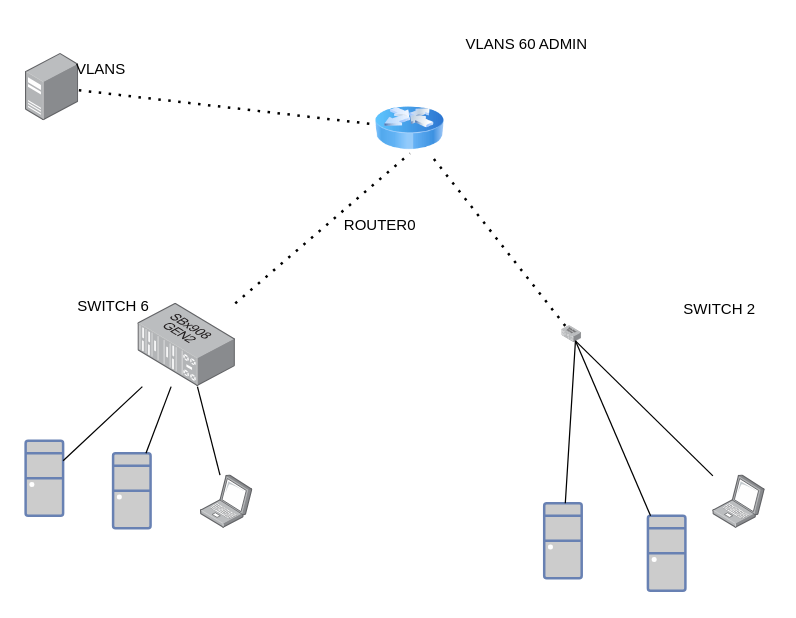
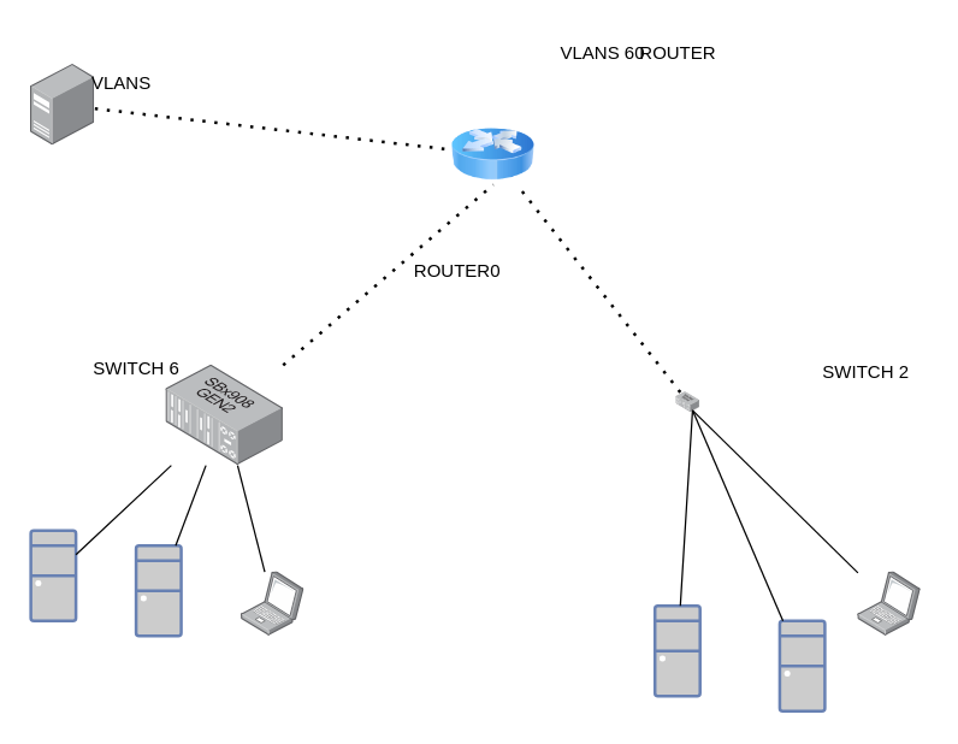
  <mxCell id="0" />
  <mxCell id="1" parent="0" />
  <mxCell id="2" value="" style="image;html=1;image=img/lib/clip_art/networking/Router_Icon_128x128.png" vertex="1" parent="1"><mxGeometry x="300" y="82" width="55" height="40" as="geometry" /></mxCell>
  <mxCell id="3" value="" style="image;points=[];aspect=fixed;html=1;align=center;shadow=0;dashed=0;image=img/lib/allied_telesis/switch/Modular_Switch_SXx908GEN2.svg;" vertex="1" parent="1"><mxGeometry x="449.31" y="260" width="15.69" height="13.4" as="geometry" /></mxCell>
  <mxCell id="4" value="" style="image;points=[];aspect=fixed;html=1;align=center;shadow=0;dashed=0;image=img/lib/allied_telesis/switch/Modular_Switch_SXx908GEN2.svg;" vertex="1" parent="1"><mxGeometry x="110" y="242" width="78" height="66.6" as="geometry" /></mxCell>
  <mxCell id="5" value="" style="image;points=[];aspect=fixed;html=1;align=center;shadow=0;dashed=0;image=img/lib/allied_telesis/computer_and_terminals/Server_Desktop.svg;" vertex="1" parent="1"><mxGeometry x="20" y="42" width="42.6" height="54" as="geometry" /></mxCell>
  <mxCell id="6" value="" style="endArrow=none;dashed=1;html=1;dashPattern=1 3;strokeWidth=2;rounded=0;" edge="1" parent="1" source="3" target="2"><mxGeometry width="50" height="50" relative="1" as="geometry"><mxPoint x="290" y="272" as="sourcePoint" /><mxPoint x="340" y="222" as="targetPoint" /></mxGeometry></mxCell>
  <mxCell id="7" value="" style="endArrow=none;dashed=1;html=1;dashPattern=1 3;strokeWidth=2;rounded=0;" edge="1" parent="1" source="5" target="2"><mxGeometry width="50" height="50" relative="1" as="geometry"><mxPoint x="290" y="272" as="sourcePoint" /><mxPoint x="340" y="222" as="targetPoint" /></mxGeometry></mxCell>
  <mxCell id="8" value="" style="endArrow=none;dashed=1;html=1;dashPattern=1 3;strokeWidth=2;rounded=0;entryX=0.5;entryY=1;entryDx=0;entryDy=0;" edge="1" parent="1" source="4" target="2"><mxGeometry width="50" height="50" relative="1" as="geometry"><mxPoint x="290" y="272" as="sourcePoint" /><mxPoint x="340" y="222" as="targetPoint" /></mxGeometry></mxCell>
  <mxCell id="9" value="ROUTER0&amp;nbsp;" style="text;html=1;align=center;verticalAlign=middle;resizable=0;points=[];autosize=1;strokeColor=none;fillColor=none;" vertex="1" parent="1"><mxGeometry x="265" y="165" width="80" height="30" as="geometry" /></mxCell>
  <mxCell id="10" value="VLANS" style="text;html=1;align=center;verticalAlign=middle;resizable=0;points=[];autosize=1;strokeColor=none;fillColor=none;" vertex="1" parent="1"><mxGeometry x="45" y="40" width="70" height="30" as="geometry" /></mxCell>
  <mxCell id="11" value="SWITCH 6" style="text;html=1;align=center;verticalAlign=middle;resizable=0;points=[];autosize=1;strokeColor=none;fillColor=none;" vertex="1" parent="1"><mxGeometry x="50" y="230" width="80" height="30" as="geometry" /></mxCell>
  <mxCell id="12" value="SWITCH 2" style="text;html=1;align=center;verticalAlign=middle;resizable=0;points=[];autosize=1;strokeColor=none;fillColor=none;" vertex="1" parent="1"><mxGeometry x="535" y="232" width="80" height="30" as="geometry" /></mxCell>
  <mxCell id="13" value="VLANS 60" style="text;html=1;align=center;verticalAlign=middle;resizable=0;points=[];autosize=1;strokeColor=none;fillColor=none;" vertex="1" parent="1"><mxGeometry x="360" y="20" width="80" height="30" as="geometry" /></mxCell>
- <mxCell id="14" value="ADMIN" style="text;html=1;align=center;verticalAlign=middle;resizable=0;points=[];autosize=1;strokeColor=none;fillColor=none;" vertex="1" parent="1"><mxGeometry x="420" y="20" width="60" height="30" as="geometry" /></mxCell>
+ <mxCell id="14" value="ROUTER" style="text;html=1;align=center;verticalAlign=middle;resizable=0;points=[];autosize=1;strokeColor=none;fillColor=none;" vertex="1" parent="1"><mxGeometry x="420" y="20" width="60" height="30" as="geometry" /></mxCell>
  <mxCell id="15" value="" style="fontColor=#0066CC;verticalAlign=top;verticalLabelPosition=bottom;labelPosition=center;align=center;html=1;outlineConnect=0;fillColor=#CCCCCC;strokeColor=#6881B3;gradientColor=none;gradientDirection=north;strokeWidth=2;shape=mxgraph.networks.desktop_pc;" vertex="1" parent="1"><mxGeometry x="90" y="362" width="30" height="60" as="geometry" /></mxCell>
  <mxCell id="16" value="" style="fontColor=#0066CC;verticalAlign=top;verticalLabelPosition=bottom;labelPosition=center;align=center;html=1;outlineConnect=0;fillColor=#CCCCCC;strokeColor=#6881B3;gradientColor=none;gradientDirection=north;strokeWidth=2;shape=mxgraph.networks.desktop_pc;" vertex="1" parent="1"><mxGeometry x="435" y="402" width="30" height="60" as="geometry" /></mxCell>
  <mxCell id="17" value="" style="fontColor=#0066CC;verticalAlign=top;verticalLabelPosition=bottom;labelPosition=center;align=center;html=1;outlineConnect=0;fillColor=#CCCCCC;strokeColor=#6881B3;gradientColor=none;gradientDirection=north;strokeWidth=2;shape=mxgraph.networks.desktop_pc;" vertex="1" parent="1"><mxGeometry x="20" y="352" width="30" height="60" as="geometry" /></mxCell>
  <mxCell id="18" value="" style="fontColor=#0066CC;verticalAlign=top;verticalLabelPosition=bottom;labelPosition=center;align=center;html=1;outlineConnect=0;fillColor=#CCCCCC;strokeColor=#6881B3;gradientColor=none;gradientDirection=north;strokeWidth=2;shape=mxgraph.networks.desktop_pc;" vertex="1" parent="1"><mxGeometry x="518" y="412" width="30" height="60" as="geometry" /></mxCell>
  <mxCell id="19" value="" style="image;points=[];aspect=fixed;html=1;align=center;shadow=0;dashed=0;image=img/lib/allied_telesis/computer_and_terminals/Laptop.svg;" vertex="1" parent="1"><mxGeometry x="160" y="379.4" width="42" height="42.6" as="geometry" /></mxCell>
  <mxCell id="20" value="" style="image;points=[];aspect=fixed;html=1;align=center;shadow=0;dashed=0;image=img/lib/allied_telesis/computer_and_terminals/Laptop.svg;" vertex="1" parent="1"><mxGeometry x="570" y="379.4" width="42" height="42.6" as="geometry" /></mxCell>
  <mxCell id="21" value="" style="endArrow=none;html=1;rounded=0;" edge="1" parent="1" source="4" target="19"><mxGeometry width="50" height="50" relative="1" as="geometry"><mxPoint x="460" y="272" as="sourcePoint" /><mxPoint x="510" y="222" as="targetPoint" /></mxGeometry></mxCell>
  <mxCell id="22" value="" style="endArrow=none;html=1;rounded=0;" edge="1" parent="1" target="20"><mxGeometry width="50" height="50" relative="1" as="geometry"><mxPoint x="460" y="272" as="sourcePoint" /><mxPoint x="510" y="222" as="targetPoint" /></mxGeometry></mxCell>
  <mxCell id="23" value="" style="endArrow=none;html=1;rounded=0;" edge="1" parent="1" target="18"><mxGeometry width="50" height="50" relative="1" as="geometry"><mxPoint x="460" y="272" as="sourcePoint" /><mxPoint x="510" y="222" as="targetPoint" /></mxGeometry></mxCell>
  <mxCell id="24" value="" style="endArrow=none;html=1;rounded=0;" edge="1" parent="1" target="16"><mxGeometry width="50" height="50" relative="1" as="geometry"><mxPoint x="460" y="272" as="sourcePoint" /><mxPoint x="510" y="222" as="targetPoint" /></mxGeometry></mxCell>
  <mxCell id="25" value="" style="endArrow=none;html=1;rounded=0;" edge="1" parent="1" source="4" target="17"><mxGeometry width="50" height="50" relative="1" as="geometry"><mxPoint x="113" y="309" as="sourcePoint" /><mxPoint x="510" y="222" as="targetPoint" /></mxGeometry></mxCell>
  <mxCell id="26" value="" style="endArrow=none;html=1;rounded=0;" edge="1" parent="1" source="4" target="15"><mxGeometry width="50" height="50" relative="1" as="geometry"><mxPoint x="470" y="262" as="sourcePoint" /><mxPoint x="520" y="212" as="targetPoint" /></mxGeometry></mxCell>
